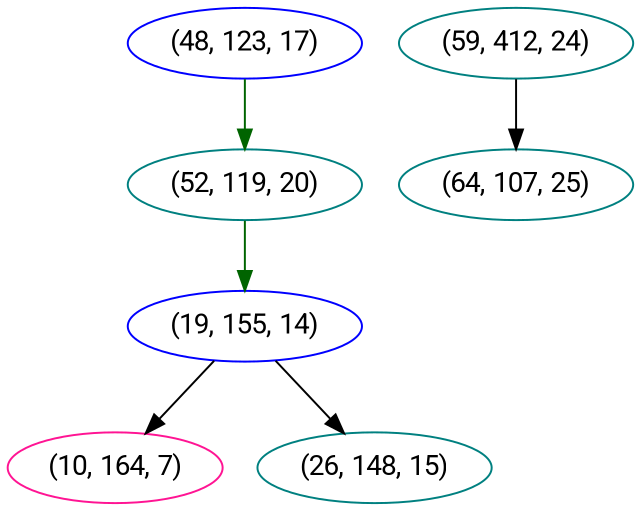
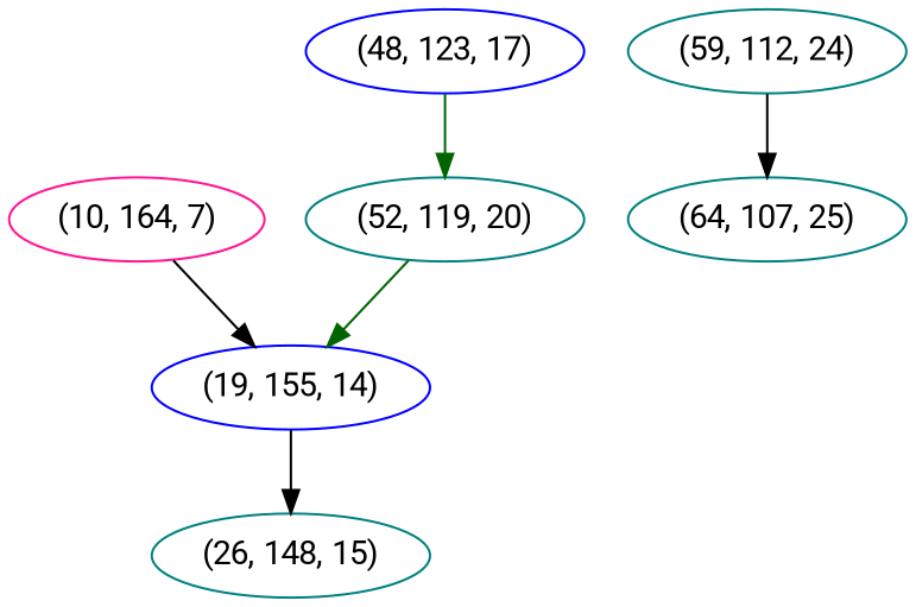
  digraph {
    fontname=Roboto
    node [color=teal fontname=Roboto]
    edge [color=black fontname=Roboto]
    "(10, 164, 7)" [color=deeppink]
    "(19, 155, 14)" [color=blue]
    "(26, 148, 15)"
    "(48, 123, 17)" [color=blue]
    "(52, 119, 20)"
-   "(59, 112, 24)" [label="(59, 412, 24)"]
+   "(59, 112, 24)"
    "(64, 107, 25)"
-   "(19, 155, 14)" -> "(10, 164, 7)"
+   "(10, 164, 7)" -> "(19, 155, 14)"
    "(19, 155, 14)" -> "(26, 148, 15)"
    "(48, 123, 17)" -> "(52, 119, 20)" [color=darkgreen]
    "(52, 119, 20)" -> "(19, 155, 14)" [color=darkgreen]
    "(59, 112, 24)" -> "(64, 107, 25)"
  }
